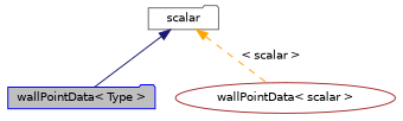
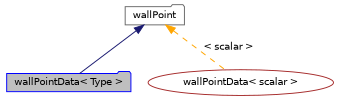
  digraph {
    node [fontname=Helvetica fontsize=10 shape=folder]
    edge [dir=back fontname=Helvetica fontsize=10 labelfontname=Helvetica labelfontsize=10]
    n1 [color=blue fillcolor=grey75 fontcolor=black height=0.2 label="wallPointData\< Type \>" style=filled width=0.4]
    n2 [color=brown height=0.2 label="wallPointData\< scalar \>" shape=ellipse width=0.4]
-   n3 [color=gray40 height=0.2 label=scalar width=0.4]
+   n3 [color=gray40 height=0.2 label=wallPoint width=0.4]
    n3 -> n1 [color=midnightblue style=solid]
    n3 -> n2 [color=orange label=" \< scalar \>" style=dashed]
  }
